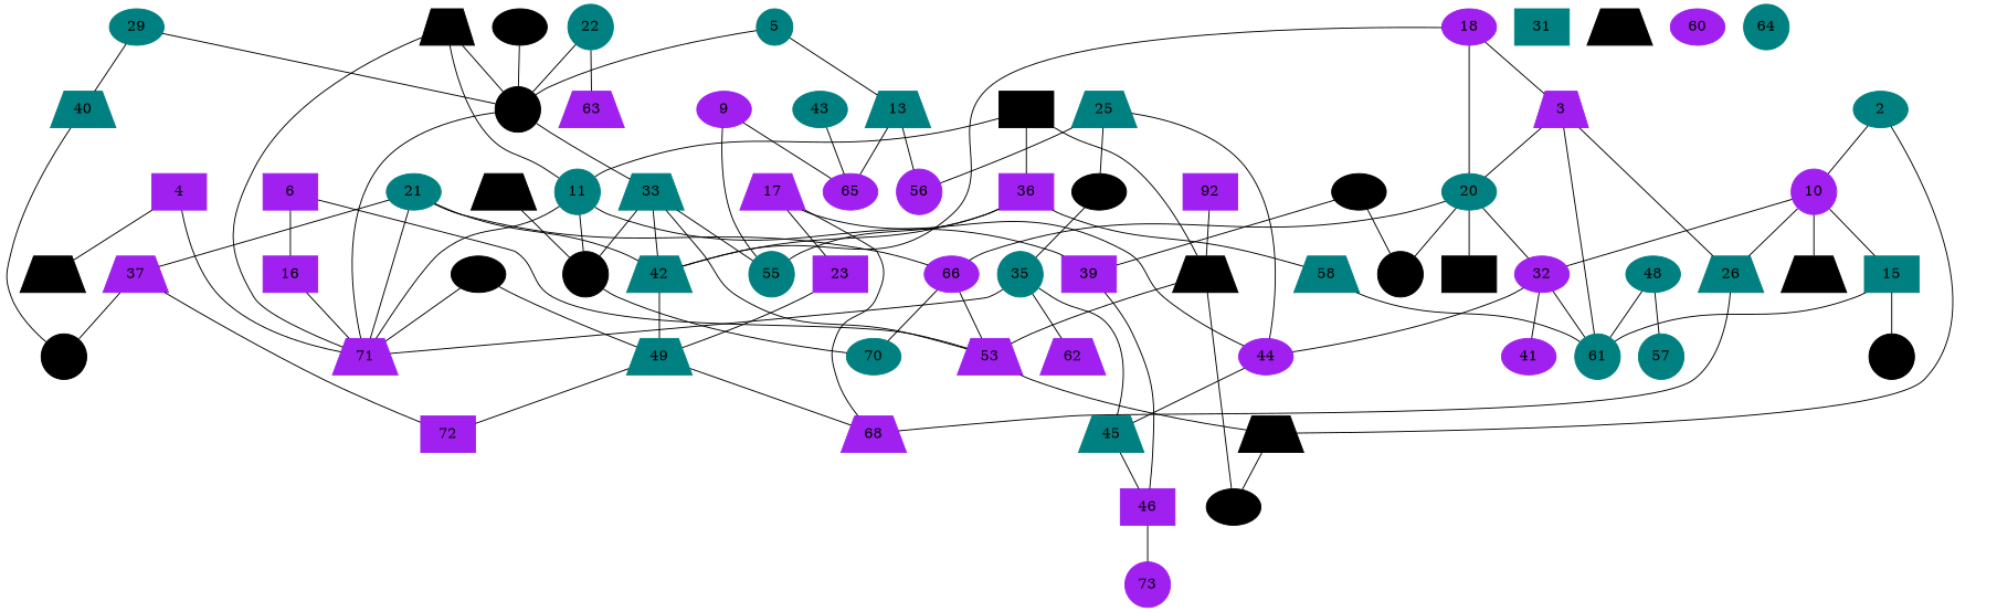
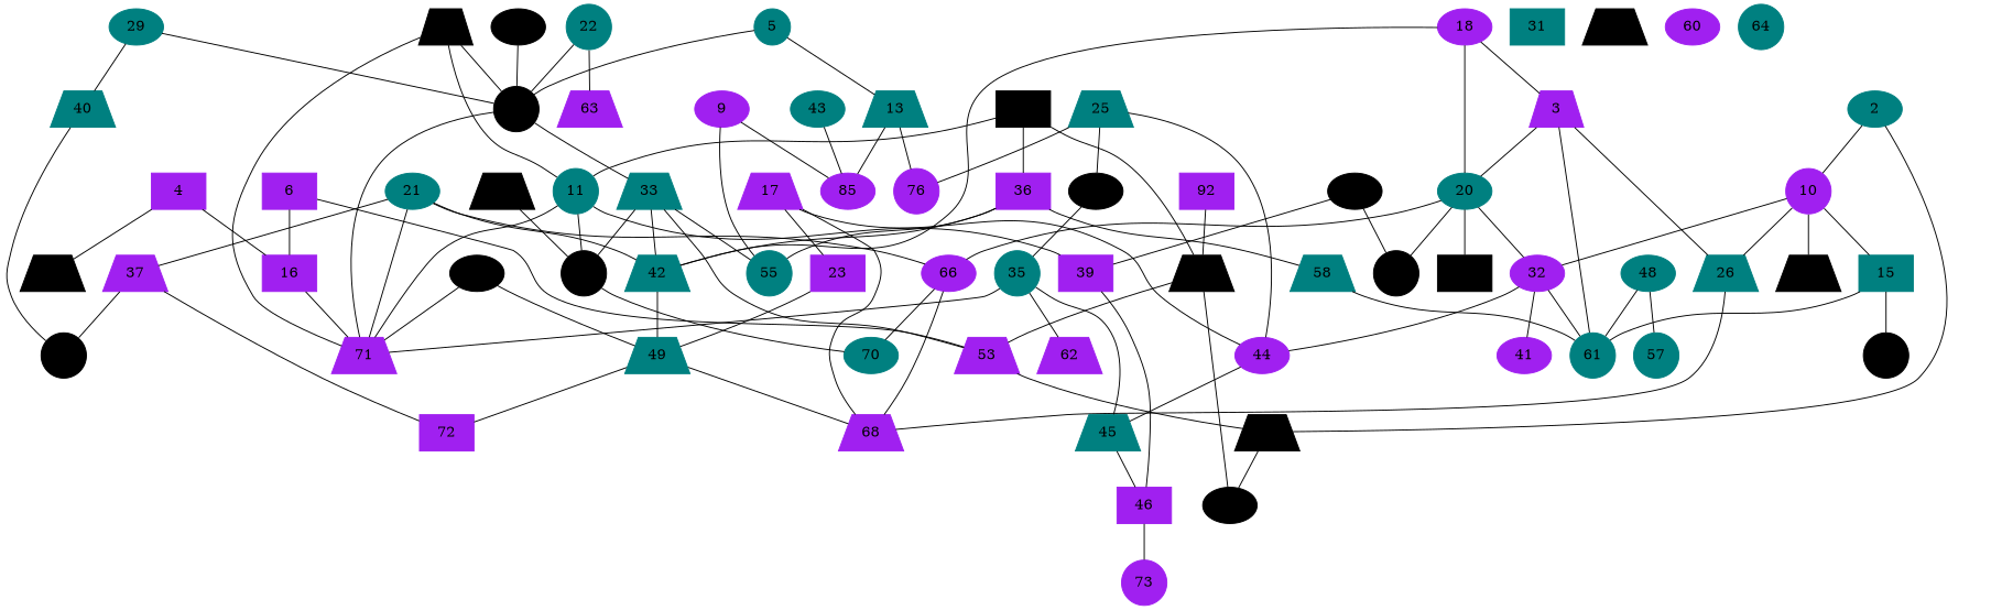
  graph {
    node [color=purple shape=trapezium style=filled]
    1 [color=black]
    11 [color=teal shape=circle]
    30 [color=black shape=circle]
    71
    39 [shape=box]
    59 [color=black shape=circle]
    33 [color=teal]
    2 [color=teal shape=ellipse]
    10 [shape=circle]
    67 [color=black]
    26 [color=teal]
    15 [color=teal shape=box]
    32 [shape=ellipse]
    50 [color=black]
    69 [color=black shape=ellipse]
    20 [color=teal shape=ellipse]
    3
    61 [color=teal shape=circle]
    38 [color=black shape=circle]
    27 [color=black shape=box]
    66 [shape=ellipse]
    68
    4 [shape=box]
    19 [color=black]
    5 [color=teal shape=circle]
    13 [color=teal]
-   65 [shape=ellipse]
-   56 [shape=circle]
+   65 [shape=ellipse label=85]
+   56 [shape=circle label=76]
    6 [shape=box]
    16 [shape=box]
    53
    7 [color=black shape=ellipse]
    8 [color=black shape=box]
    34 [color=black]
    36 [shape=box]
    55 [color=teal shape=circle]
    42 [color=teal]
    58 [color=teal]
    9 [shape=ellipse]
    54 [color=black shape=circle]
    44 [shape=ellipse]
    41 [shape=ellipse]
    46 [shape=box]
    70 [color=teal shape=ellipse]
    n45 [label=92 shape=box]
    14 [color=black shape=ellipse]
    23 [shape=box]
    17
    49 [color=teal]
    45 [color=teal]
    18 [shape=ellipse]
    21 [color=teal shape=ellipse]
    37
    51 [color=black shape=circle]
    72 [shape=box]
    22 [color=teal shape=circle]
    63
    24 [color=black shape=ellipse]
    25 [color=teal]
    28 [color=black shape=ellipse]
    35 [color=teal shape=circle]
    62
    29 [color=teal shape=ellipse]
    40 [color=teal]
    31 [color=teal shape=box]
    73 [shape=circle]
    43 [color=teal shape=ellipse]
    47 [color=black]
    48 [color=teal shape=ellipse]
    57 [color=teal shape=circle]
    52 [color=black]
    60 [shape=ellipse]
    64 [color=teal shape=circle]
    1 -- 11
    1 -- 30
    1 -- 71
    11 -- 71
    11 -- 39
    11 -- 59
    30 -- 71
    30 -- 33
    39 -- 46
    59 -- 70
    33 -- 59
    33 -- 53
    33 -- 55
    33 -- 42
    2 -- 10
    2 -- 67
    10 -- 26
    10 -- 15
    10 -- 32
    10 -- 50
    67 -- 69
    26 -- 68
    15 -- 61
    15 -- 54
    32 -- 61
    32 -- 44
    32 -- 41
    20 -- 32
    20 -- 38
    20 -- 27
    20 -- 66
    3 -- 26
    3 -- 20
    3 -- 61
-   66 -- 53
+   66 -- 68
    66 -- 70
-   4 -- 71
+   4 -- 16
    4 -- 19
    5 -- 30
    5 -- 13
    13 -- 65
    13 -- 56
    6 -- 16
    6 -- 53
    16 -- 71
    53 -- 67
    7 -- 30
    8 -- 11
    8 -- 34
    8 -- 36
    34 -- 69
    34 -- 53
    36 -- 55
    36 -- 42
    36 -- 58
    42 -- 49
    58 -- 61
    9 -- 65
    9 -- 55
    44 -- 45
    46 -- 73
    n45 -- 34
    14 -- 39
    14 -- 38
    23 -- 49
    17 -- 68
    17 -- 44
    17 -- 23
    49 -- 68
    49 -- 72
    45 -- 46
    18 -- 20
    18 -- 3
    18 -- 42
    21 -- 71
    21 -- 66
    21 -- 42
    21 -- 37
    37 -- 51
    37 -- 72
    22 -- 30
    22 -- 63
    24 -- 71
    24 -- 49
    25 -- 56
    25 -- 44
    25 -- 28
    28 -- 35
    35 -- 71
    35 -- 45
    35 -- 62
    29 -- 30
    29 -- 40
    40 -- 51
    43 -- 65
    47 -- 59
    48 -- 61
    48 -- 57
  }
